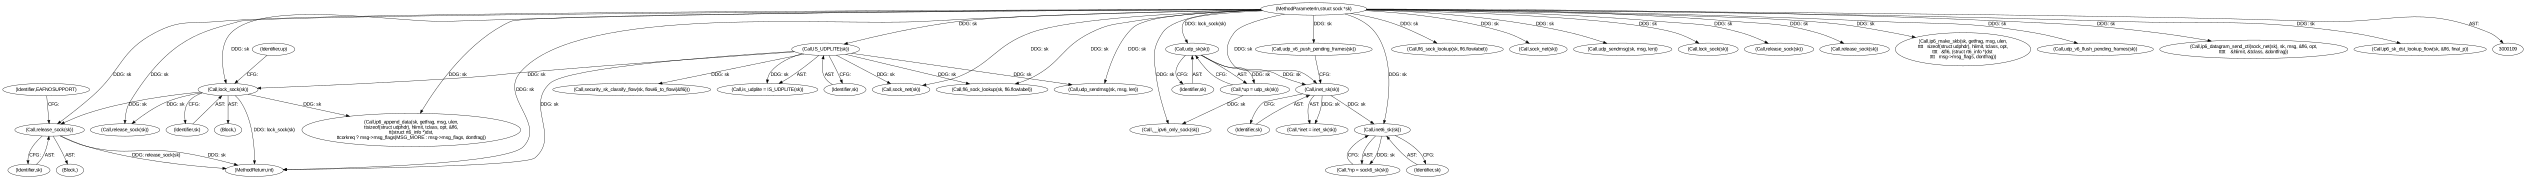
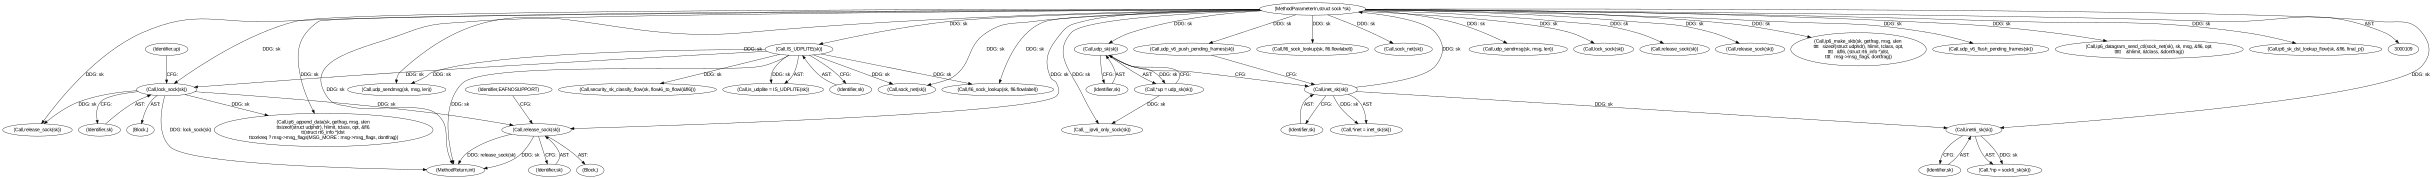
  digraph {
    fontname="Liberation Sans"
    node [fontname="Liberation Sans"]
    edge [fontname="Liberation Sans"]
    n1 [label="(Call,release_sock(sk))"]
    n2 [label="(Identifier,sk)"]
    n3 [label="(MethodReturn,int)"]
    n4 [label="(Block,)"]
    n5 [label="(Call,lock_sock(sk))"]
    n6 [label="(Call,release_sock(sk))"]
    n7 [label="(Identifier,sk)"]
    n8 [label="(Block,)"]
    n9 [label="(Call,ip6_append_data(sk, getfrag, msg, ulen,\n\t\tsizeof(struct udphdr), hlimit, tclass, opt, &fl6,\n\t\t(struct rt6_info *)dst,\n\t\tcorkreq ? msg->msg_flags|MSG_MORE : msg->msg_flags, dontfrag))"]
    n10 [label="(Call,IS_UDPLITE(sk))"]
    n11 [label="(Call,security_sk_classify_flow(sk, flowi6_to_flowi(&fl6)))"]
    n12 [label="(Call,is_udplite = IS_UDPLITE(sk))"]
    n13 [label="(Identifier,sk)"]
    n14 [label="(Call,sock_net(sk))"]
    n15 [label="(Call,fl6_sock_lookup(sk, fl6.flowlabel))"]
    n16 [label="(Call,udp_sendmsg(sk, msg, len))"]
    n17 [label="(Call,__ipv6_only_sock(sk))"]
    n18 [label="(Call,inet6_sk(sk))"]
    n19 [label="(Identifier,sk)"]
    n20 [label="(Call,*np = sock6_sk(sk))"]
    n21 [label="(Call,inet_sk(sk))"]
    n22 [label="(Identifier,sk)"]
    n23 [label="(Call,*inet = inet_sk(sk))"]
    n24 [label="(Call,udp_sk(sk))"]
    n25 [label="(Call,*up = udp_sk(sk))"]
    n26 [label="(Identifier,sk)"]
    n27 [label="(MethodParameterIn,struct sock *sk)"]
    n28 [label="(Call,fl6_sock_lookup(sk, fl6.flowlabel))"]
    n29 [label="(Call,sock_net(sk))"]
    n30 [label="(Call,udp_v6_push_pending_frames(sk))"]
    n31 [label="(Call,udp_sendmsg(sk, msg, len))"]
    n32 [label="(Call,lock_sock(sk))"]
    n33 [label="(Call,release_sock(sk))"]
    n34 [label="(Call,release_sock(sk))"]
    n35 [label="(Call,ip6_make_skb(sk, getfrag, msg, ulen,\n\t\t\t\t   sizeof(struct udphdr), hlimit, tclass, opt,\n\t\t\t\t   &fl6, (struct rt6_info *)dst,\n\t\t\t\t   msg->msg_flags, dontfrag))"]
    n36 [label="(Call,udp_v6_flush_pending_frames(sk))"]
    n37 [label="(Call,ip6_datagram_send_ctl(sock_net(sk), sk, msg, &fl6, opt,\n\t\t\t\t\t    &hlimit, &tclass, &dontfrag))"]
    n38 [label="(Call,ip6_sk_dst_lookup_flow(sk, &fl6, final_p))"]
    n39 [label=3000109]
    n40 [label="(Identifier,up)"]
    n41 [label="(Identifier,EAFNOSUPPORT)"]
    n1 -> n2 [label="CFG: "]
    n1 -> n3 [label="DDG: release_sock(sk)"]
    n1 -> n3 [label="DDG: sk"]
    n1 -> n4 [label="AST: "]
    n2 -> n1 [label="AST: "]
    n5 -> n1 [label="DDG: sk"]
    n5 -> n3 [label="DDG: lock_sock(sk)"]
    n5 -> n6 [label="DDG: sk"]
    n5 -> n7 [label="CFG: "]
    n5 -> n8 [label="AST: "]
    n5 -> n9 [label="DDG: sk"]
    n7 -> n5 [label="AST: "]
    n10 -> n3 [label="DDG: sk"]
    n10 -> n5 [label="DDG: sk"]
    n10 -> n11 [label="DDG: sk"]
    n10 -> n12 [label="AST: "]
    n10 -> n12 [label="DDG: sk"]
    n10 -> n13 [label="CFG: "]
    n10 -> n14 [label="DDG: sk"]
    n10 -> n15 [label="DDG: sk"]
    n10 -> n16 [label="DDG: sk"]
    n13 -> n10 [label="AST: "]
    n18 -> n19 [label="CFG: "]
    n18 -> n20 [label="AST: "]
    n18 -> n20 [label="DDG: sk"]
    n19 -> n18 [label="AST: "]
-   n20 -> n18 [label="CFG: "]
    n21 -> n18 [label="DDG: sk"]
    n21 -> n22 [label="CFG: "]
    n21 -> n23 [label="AST: "]
    n21 -> n23 [label="DDG: sk"]
    n22 -> n21 [label="AST: "]
-   n24 -> n21 [label="DDG: sk"]
+   n24 -> n21 [label="CFG: "]
    n24 -> n25 [label="AST: "]
    n24 -> n25 [label="DDG: sk"]
    n24 -> n26 [label="CFG: "]
    n25 -> n17 [label="DDG: sk"]
    n25 -> n24 [label="CFG: "]
    n26 -> n24 [label="AST: "]
    n27 -> n1 [label="DDG: sk"]
    n27 -> n3 [label="DDG: sk"]
    n27 -> n5 [label="DDG: sk"]
    n27 -> n6 [label="DDG: sk"]
    n27 -> n9 [label="DDG: sk"]
    n27 -> n10 [label="DDG: sk"]
    n27 -> n14 [label="DDG: sk"]
    n27 -> n15 [label="DDG: sk"]
    n27 -> n16 [label="DDG: sk"]
    n27 -> n17 [label="DDG: sk"]
    n27 -> n18 [label="DDG: sk"]
-   n27 -> n21 [label="DDG: sk"]
-   n27 -> n24 [label="DDG: lock_sock(sk)"]
+   n21 -> n27 [label="DDG: sk"]
+   n27 -> n24 [label="DDG: sk"]
    n27 -> n28 [label="DDG: sk"]
    n27 -> n29 [label="DDG: sk"]
    n27 -> n30 [label="DDG: sk"]
    n27 -> n31 [label="DDG: sk"]
    n27 -> n32 [label="DDG: sk"]
    n27 -> n33 [label="DDG: sk"]
    n27 -> n34 [label="DDG: sk"]
    n27 -> n35 [label="DDG: sk"]
    n27 -> n36 [label="DDG: sk"]
    n27 -> n37 [label="DDG: sk"]
    n27 -> n38 [label="DDG: sk"]
    n27 -> n39 [label="AST: "]
    n30 -> n21 [label="CFG: "]
    n40 -> n5 [label="CFG: "]
    n41 -> n1 [label="CFG: "]
  }
